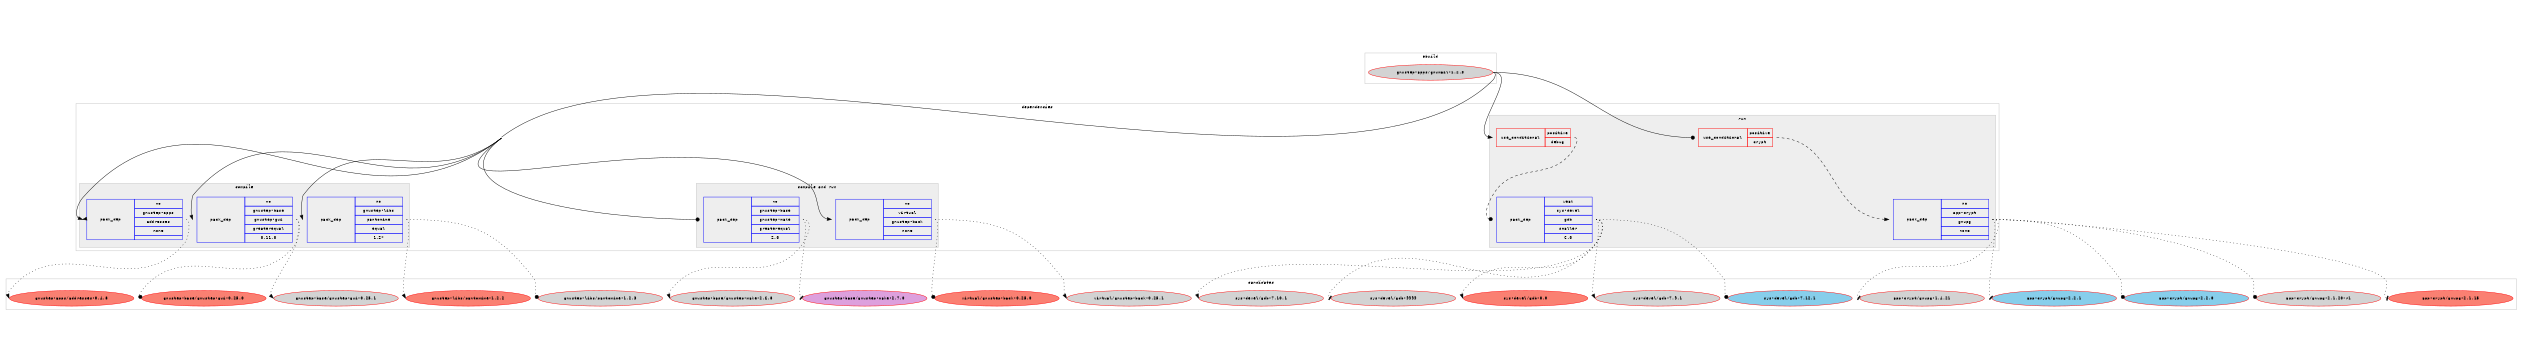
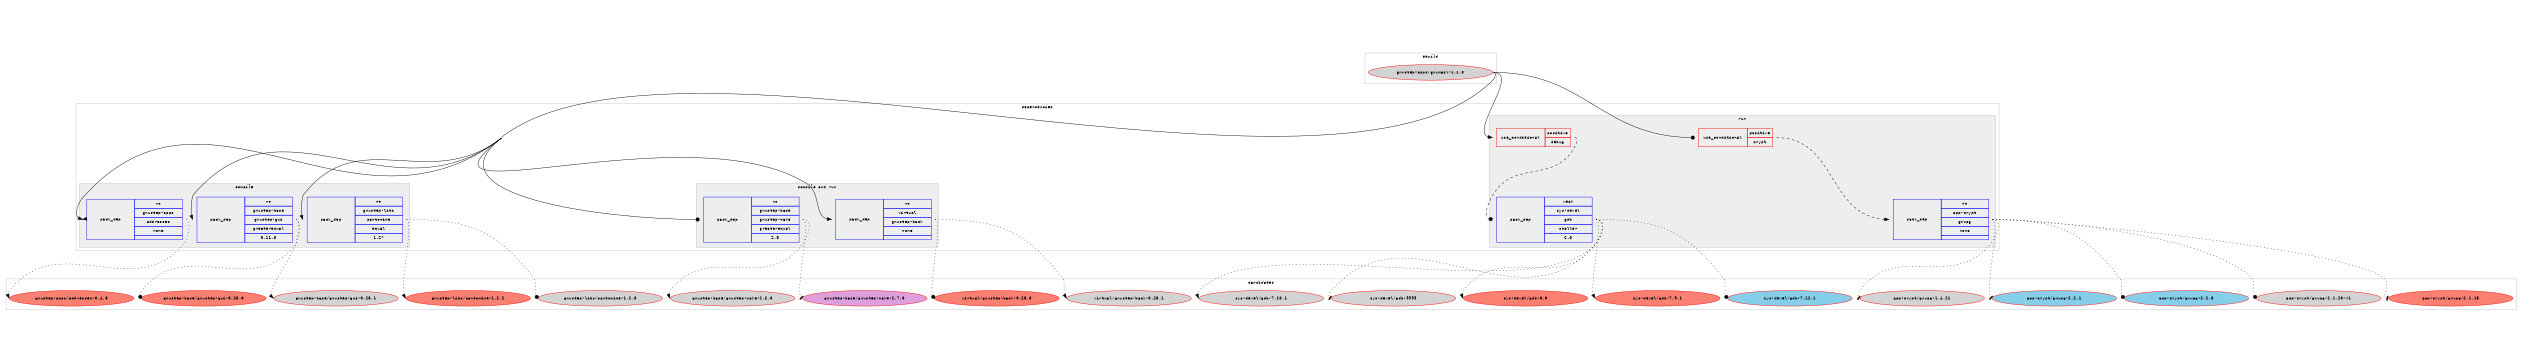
  digraph {
    compound=true
    concentrate=true
    fontname="DejaVu Sans Mono"
    fontsize=10
    newrank=true
    rankdir=TB
    ranksep=1.5
    node [color=red fillcolor=lightgrey fontname="DejaVu Sans Mono" fontsize=10 style=filled]
    edge [arrowhead=normal fontname="DejaVu Sans Mono" headport=w style=dotted tailport=e weight=100]
    n1 [label="gnustep-apps/gnumail-1.2.3" width=4]
    n2 [color=blue label=<<TABLE BORDER="0" CELLBORDER="1" CELLSPACING="0" CELLPADDING="4" WIDTH="220"><TR><TD ROWSPAN="6" CELLPADDING="30">pack_dep</TD></TR><TR><TD WIDTH="110">no</TD></TR><TR><TD>gnustep-apps</TD></TR><TR><TD>addresses</TD></TR><TR><TD>none</TD></TR><TR><TD></TD></TR></TABLE>> shape=none fillcolor="" style=""]
    n3 [color=blue label=<<TABLE BORDER="0" CELLBORDER="1" CELLSPACING="0" CELLPADDING="4" WIDTH="220"><TR><TD ROWSPAN="6" CELLPADDING="30">pack_dep</TD></TR><TR><TD WIDTH="110">no</TD></TR><TR><TD>gnustep-base</TD></TR><TR><TD>gnustep-gui</TD></TR><TR><TD>greaterequal</TD></TR><TR><TD>0.11.0</TD></TR></TABLE>> shape=none fillcolor="" style=""]
    n4 [color=blue label=<<TABLE BORDER="0" CELLBORDER="1" CELLSPACING="0" CELLPADDING="4" WIDTH="220"><TR><TD ROWSPAN="6" CELLPADDING="30">pack_dep</TD></TR><TR><TD WIDTH="110">no</TD></TR><TR><TD>gnustep-libs</TD></TR><TR><TD>pantomime</TD></TR><TR><TD>equal</TD></TR><TR><TD>1.2*</TD></TR></TABLE>> shape=none fillcolor="" style=""]
    n5 [color=blue label=<<TABLE BORDER="0" CELLBORDER="1" CELLSPACING="0" CELLPADDING="4" WIDTH="220"><TR><TD ROWSPAN="6" CELLPADDING="30">pack_dep</TD></TR><TR><TD WIDTH="110">no</TD></TR><TR><TD>gnustep-base</TD></TR><TR><TD>gnustep-make</TD></TR><TR><TD>greaterequal</TD></TR><TR><TD>2.0</TD></TR></TABLE>> shape=none fillcolor="" style=""]
    n6 [color=blue label=<<TABLE BORDER="0" CELLBORDER="1" CELLSPACING="0" CELLPADDING="4" WIDTH="220"><TR><TD ROWSPAN="6" CELLPADDING="30">pack_dep</TD></TR><TR><TD WIDTH="110">no</TD></TR><TR><TD>virtual</TD></TR><TR><TD>gnustep-back</TD></TR><TR><TD>none</TD></TR><TR><TD></TD></TR></TABLE>> shape=none fillcolor="" style=""]
    n7 [color=blue label=<<TABLE BORDER="0" CELLBORDER="1" CELLSPACING="0" CELLPADDING="4" WIDTH="220"><TR><TD ROWSPAN="6" CELLPADDING="30">pack_dep</TD></TR><TR><TD WIDTH="110">no</TD></TR><TR><TD>app-crypt</TD></TR><TR><TD>gnupg</TD></TR><TR><TD>none</TD></TR><TR><TD></TD></TR></TABLE>> shape=none fillcolor="" style=""]
    n8 [label=<<TABLE BORDER="0" CELLBORDER="1" CELLSPACING="0" CELLPADDING="4"><TR><TD ROWSPAN="3" CELLPADDING="10">use_conditional</TD></TR><TR><TD>positive</TD></TR><TR><TD>crypt</TD></TR></TABLE>> shape=none fillcolor="" style=""]
    n9 [color=blue label=<<TABLE BORDER="0" CELLBORDER="1" CELLSPACING="0" CELLPADDING="4" WIDTH="220"><TR><TD ROWSPAN="6" CELLPADDING="30">pack_dep</TD></TR><TR><TD WIDTH="110">weak</TD></TR><TR><TD>sys-devel</TD></TR><TR><TD>gdb</TD></TR><TR><TD>smaller</TD></TR><TR><TD>6.0</TD></TR></TABLE>> shape=none fillcolor="" style=""]
    n10 [label=<<TABLE BORDER="0" CELLBORDER="1" CELLSPACING="0" CELLPADDING="4"><TR><TD ROWSPAN="3" CELLPADDING="10">use_conditional</TD></TR><TR><TD>positive</TD></TR><TR><TD>debug</TD></TR></TABLE>> shape=none fillcolor="" style=""]
    n11 [fillcolor=salmon label="gnustep-base/gnustep-gui-0.25.0" width=4]
    n12 [label="gnustep-base/gnustep-gui-0.25.1" width=4]
    n13 [fillcolor=salmon label="gnustep-apps/addresses-0.4.8" width=4]
    n14 [fillcolor=salmon label="gnustep-libs/pantomime-1.2.2" width=4]
    n15 [label="gnustep-libs/pantomime-1.2.3" width=4]
    n16 [label="gnustep-base/gnustep-make-2.6.8" width=4]
    n17 [fillcolor=plum label="gnustep-base/gnustep-make-2.7.0" width=4]
    n18 [fillcolor=salmon label="virtual/gnustep-back-0.25.0" width=4]
    n19 [label="virtual/gnustep-back-0.25.1" width=4]
    n20 [label="app-crypt/gnupg-1.4.21" width=4]
    n21 [fillcolor=salmon label="app-crypt/gnupg-2.1.15" width=4]
    n22 [label="app-crypt/gnupg-2.1.20-r1" width=4]
    n23 [fillcolor=skyblue label="app-crypt/gnupg-2.2.0" width=4]
    n24 [fillcolor=skyblue label="app-crypt/gnupg-2.2.1" width=4]
    n25 [label="sys-devel/gdb-7.10.1" width=4]
    n26 [fillcolor=skyblue label="sys-devel/gdb-7.12.1" width=4]
-   n27 [label="sys-devel/gdb-7.9.1" width=4]
+   n27 [fillcolor=salmon label="sys-devel/gdb-7.9.1" width=4]
    n28 [fillcolor=salmon label="sys-devel/gdb-8.0" width=4]
    n29 [label="sys-devel/gdb-9999" width=4]
    subgraph cluster_1 {
      color=gray
      label=<<i>ebuild</i>>
      rank=same
      n1
    }
    subgraph cluster_2 {
      color=gray
      label=<<i>dependencies</i>>
      subgraph cluster_3 {
        color=gray
        fillcolor="#eeeeee"
        label=<<i>compile</i>>
        style=filled
        subgraph sub_4 {
          color=gray
          fillcolor="#eeeeee"
          label=<<i>compile</i>>
          style=filled
          n2
        }
        subgraph sub_5 {
          color=gray
          fillcolor="#eeeeee"
          label=<<i>compile</i>>
          style=filled
          n3
        }
        subgraph sub_6 {
          color=gray
          fillcolor="#eeeeee"
          label=<<i>compile</i>>
          style=filled
          n4
        }
      }
      subgraph cluster_7 {
        color=gray
        fillcolor="#eeeeee"
        label=<<i>compile and run</i>>
        style=filled
        subgraph sub_8 {
          color=gray
          fillcolor="#eeeeee"
          label=<<i>compile and run</i>>
          style=filled
          n5
        }
        subgraph sub_9 {
          color=gray
          fillcolor="#eeeeee"
          label=<<i>compile and run</i>>
          style=filled
          n6
        }
      }
      subgraph cluster_10 {
        color=gray
        fillcolor="#eeeeee"
        label=<<i>run</i>>
        style=filled
        subgraph sub_11 {
          color=gray
          fillcolor="#eeeeee"
          label=<<i>run</i>>
          style=filled
          n8
          subgraph sub_12 {
            color=gray
            fillcolor="#eeeeee"
            label=<<i>run</i>>
            style=filled
            n7
          }
        }
        subgraph sub_13 {
          color=gray
          fillcolor="#eeeeee"
          label=<<i>run</i>>
          style=filled
          n10
          subgraph sub_14 {
            color=gray
            fillcolor="#eeeeee"
            label=<<i>run</i>>
            style=filled
            n9
          }
        }
      }
    }
    subgraph cluster_15 {
      color=gray
      label=<<i>candidates</i>>
      rank=same
      subgraph sub_16 {
        color=black
        label=<<i>candidates</i>>
        nodesep=1
        rank=same
        n11
        n12
      }
      subgraph sub_17 {
        color=black
        label=<<i>candidates</i>>
        nodesep=1
        rank=same
        n13
      }
      subgraph sub_18 {
        color=black
        label=<<i>candidates</i>>
        nodesep=1
        rank=same
        n14
        n15
      }
      subgraph sub_19 {
        color=black
        label=<<i>candidates</i>>
        nodesep=1
        rank=same
        n16
        n17
      }
      subgraph sub_20 {
        color=black
        label=<<i>candidates</i>>
        nodesep=1
        rank=same
        n18
        n19
      }
      subgraph sub_21 {
        color=black
        label=<<i>candidates</i>>
        nodesep=1
        rank=same
        n20
        n21
        n22
        n23
        n24
      }
      subgraph sub_22 {
        color=black
        label=<<i>candidates</i>>
        nodesep=1
        rank=same
        n25
        n26
        n27
        n28
        n29
      }
    }
    n1 -> n2 [style=solid weight=20]
    n1 -> n3 [style=solid weight=20]
    n1 -> n4 [style=solid weight=20]
    n1 -> n5 [arrowhead=dot style=solid weight=20]
    n1 -> n6 [style=solid weight=20]
    n1 -> n8 [arrowhead=dot style=solid weight=20]
    n1 -> n10 [style=solid weight=20]
    n2 -> n13
    n3 -> n11 [arrowhead=dot]
    n3 -> n12
    n4 -> n14
    n4 -> n15 [arrowhead=dot]
    n5 -> n16
    n5 -> n17 [arrowhead=tee]
    n6 -> n18 [arrowhead=dot]
    n6 -> n19
    n7 -> n20 [arrowhead=tee]
    n7 -> n21 [arrowhead=tee]
    n7 -> n22 [arrowhead=dot]
    n7 -> n23 [arrowhead=dot]
    n7 -> n24 [arrowhead=tee]
    n8 -> n7 [style=dashed weight=20]
    n9 -> n25
    n9 -> n26 [arrowhead=dot]
    n9 -> n27
    n9 -> n28
    n9 -> n29 [arrowhead=tee]
    n10 -> n9 [arrowhead=dot style=dashed weight=20]
  }
